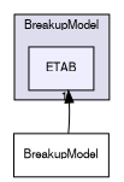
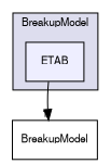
  digraph {
    compound=true
    node [fontname=FreeSans fontsize=10 shape=box]
    n1 [fillcolor="#eeeeff" label=ETAB pencolor=black style=filled]
    n2 [label=BreakupModel]
    subgraph cluster_1 {
      bgcolor="#ddddee"
      fontname=FreeSans
      fontsize=10
      label=BreakupModel
      pencolor=black
      n1
    }
-   n2 -> n1 [headlabel=1 labeldistance=1.5 labelfontname=FreeSans labelfontsize=10]
+   n1 -> n2 [headlabel=1 labeldistance=1.5 labelfontname=FreeSans labelfontsize=10]
  }
